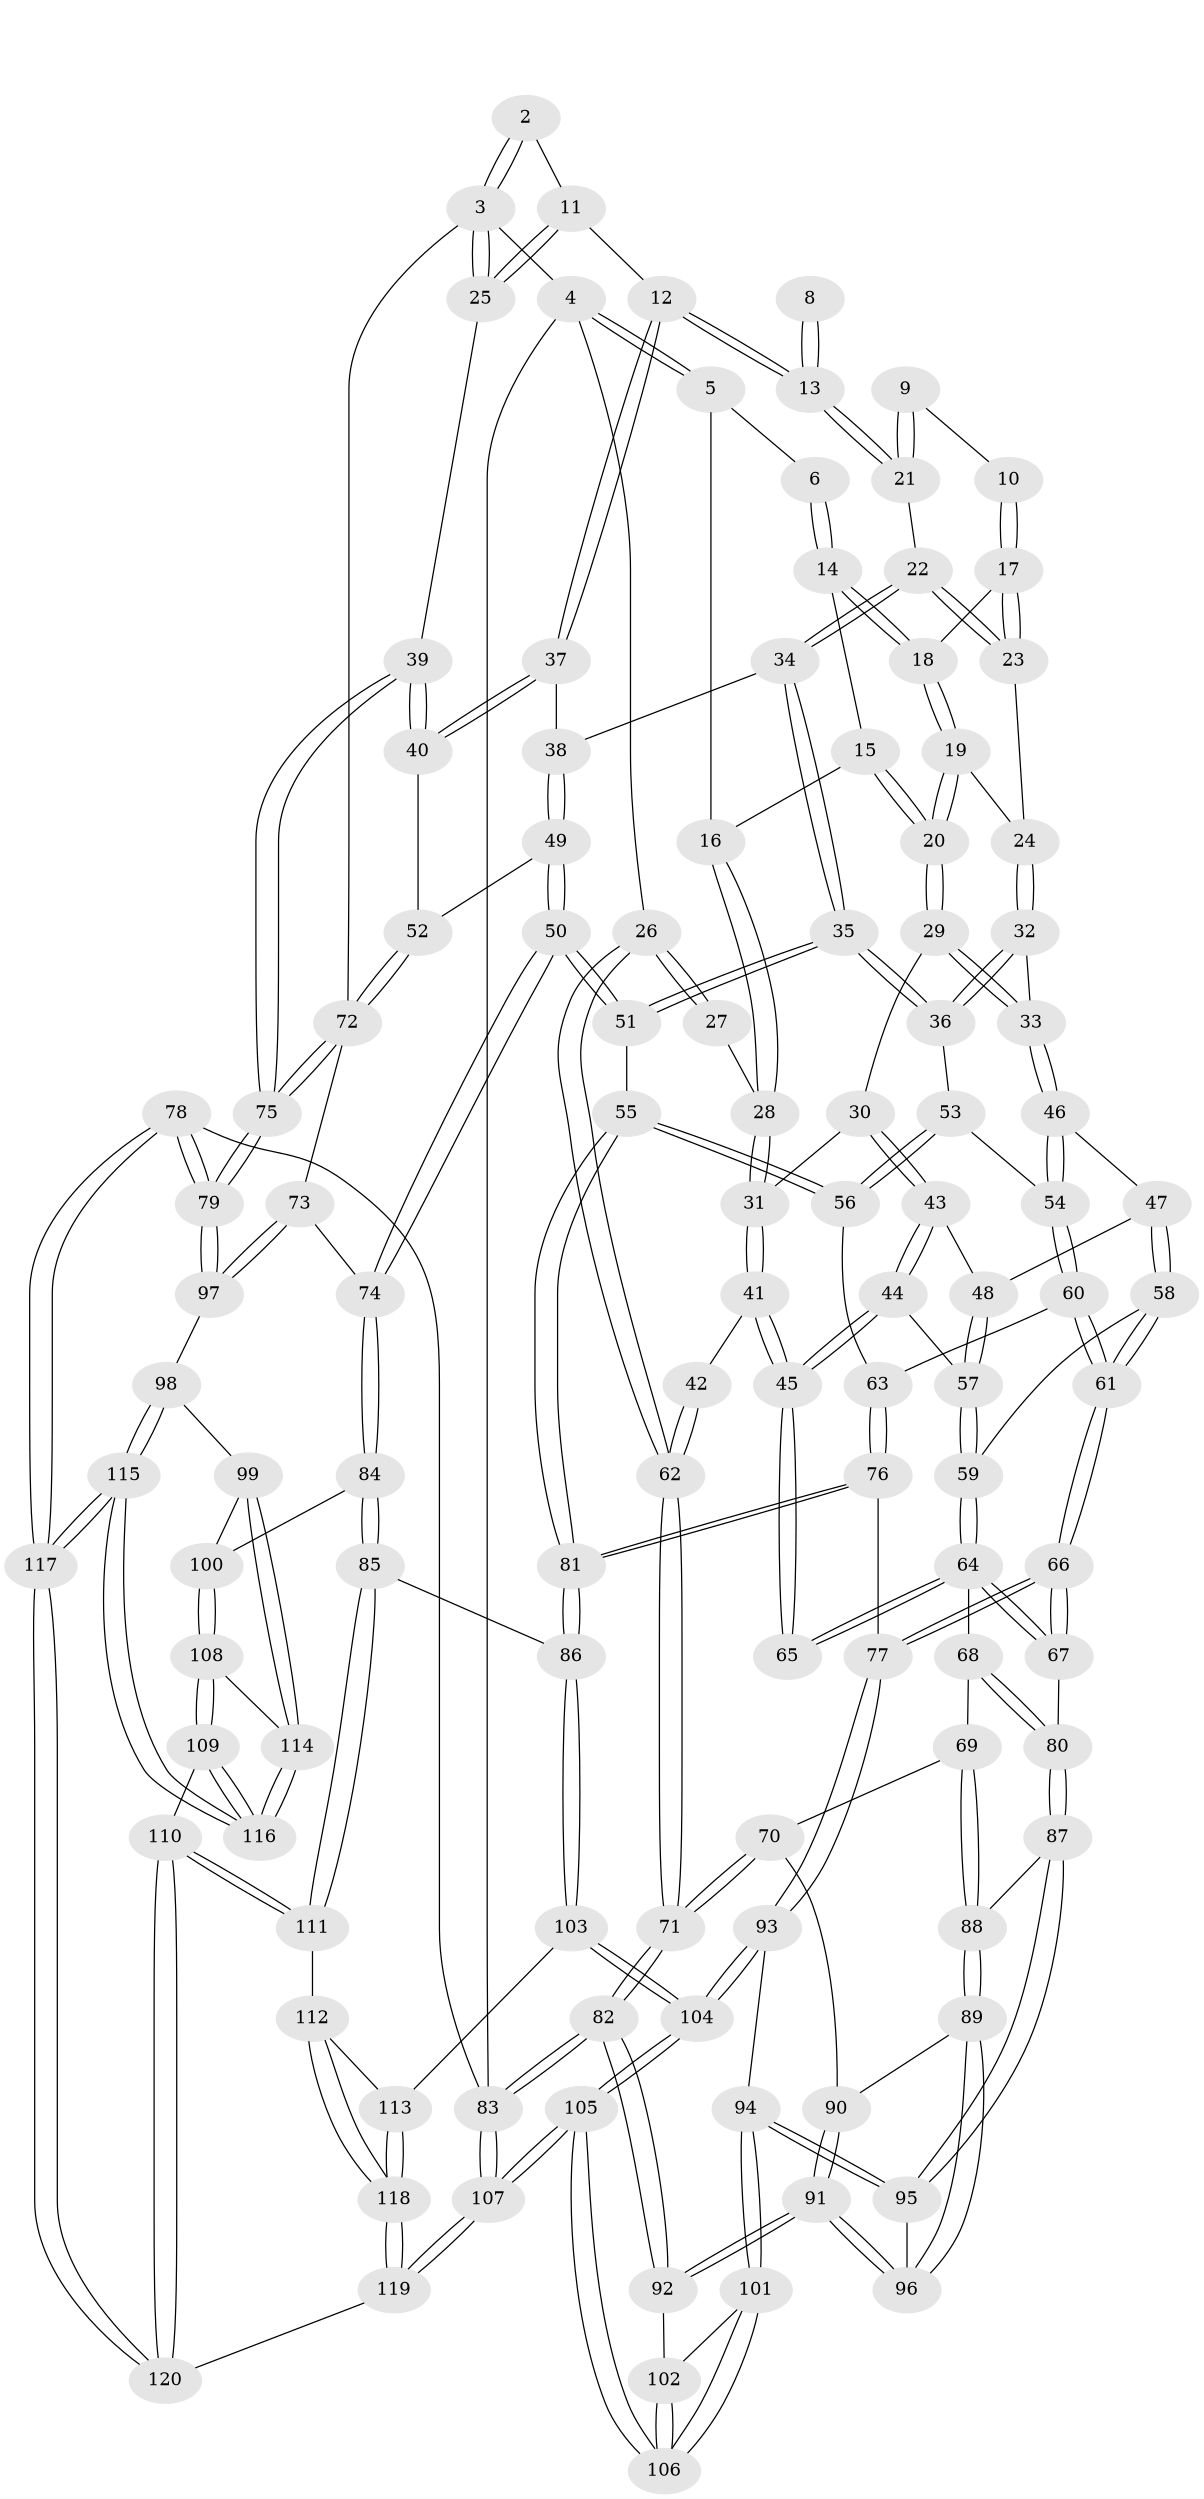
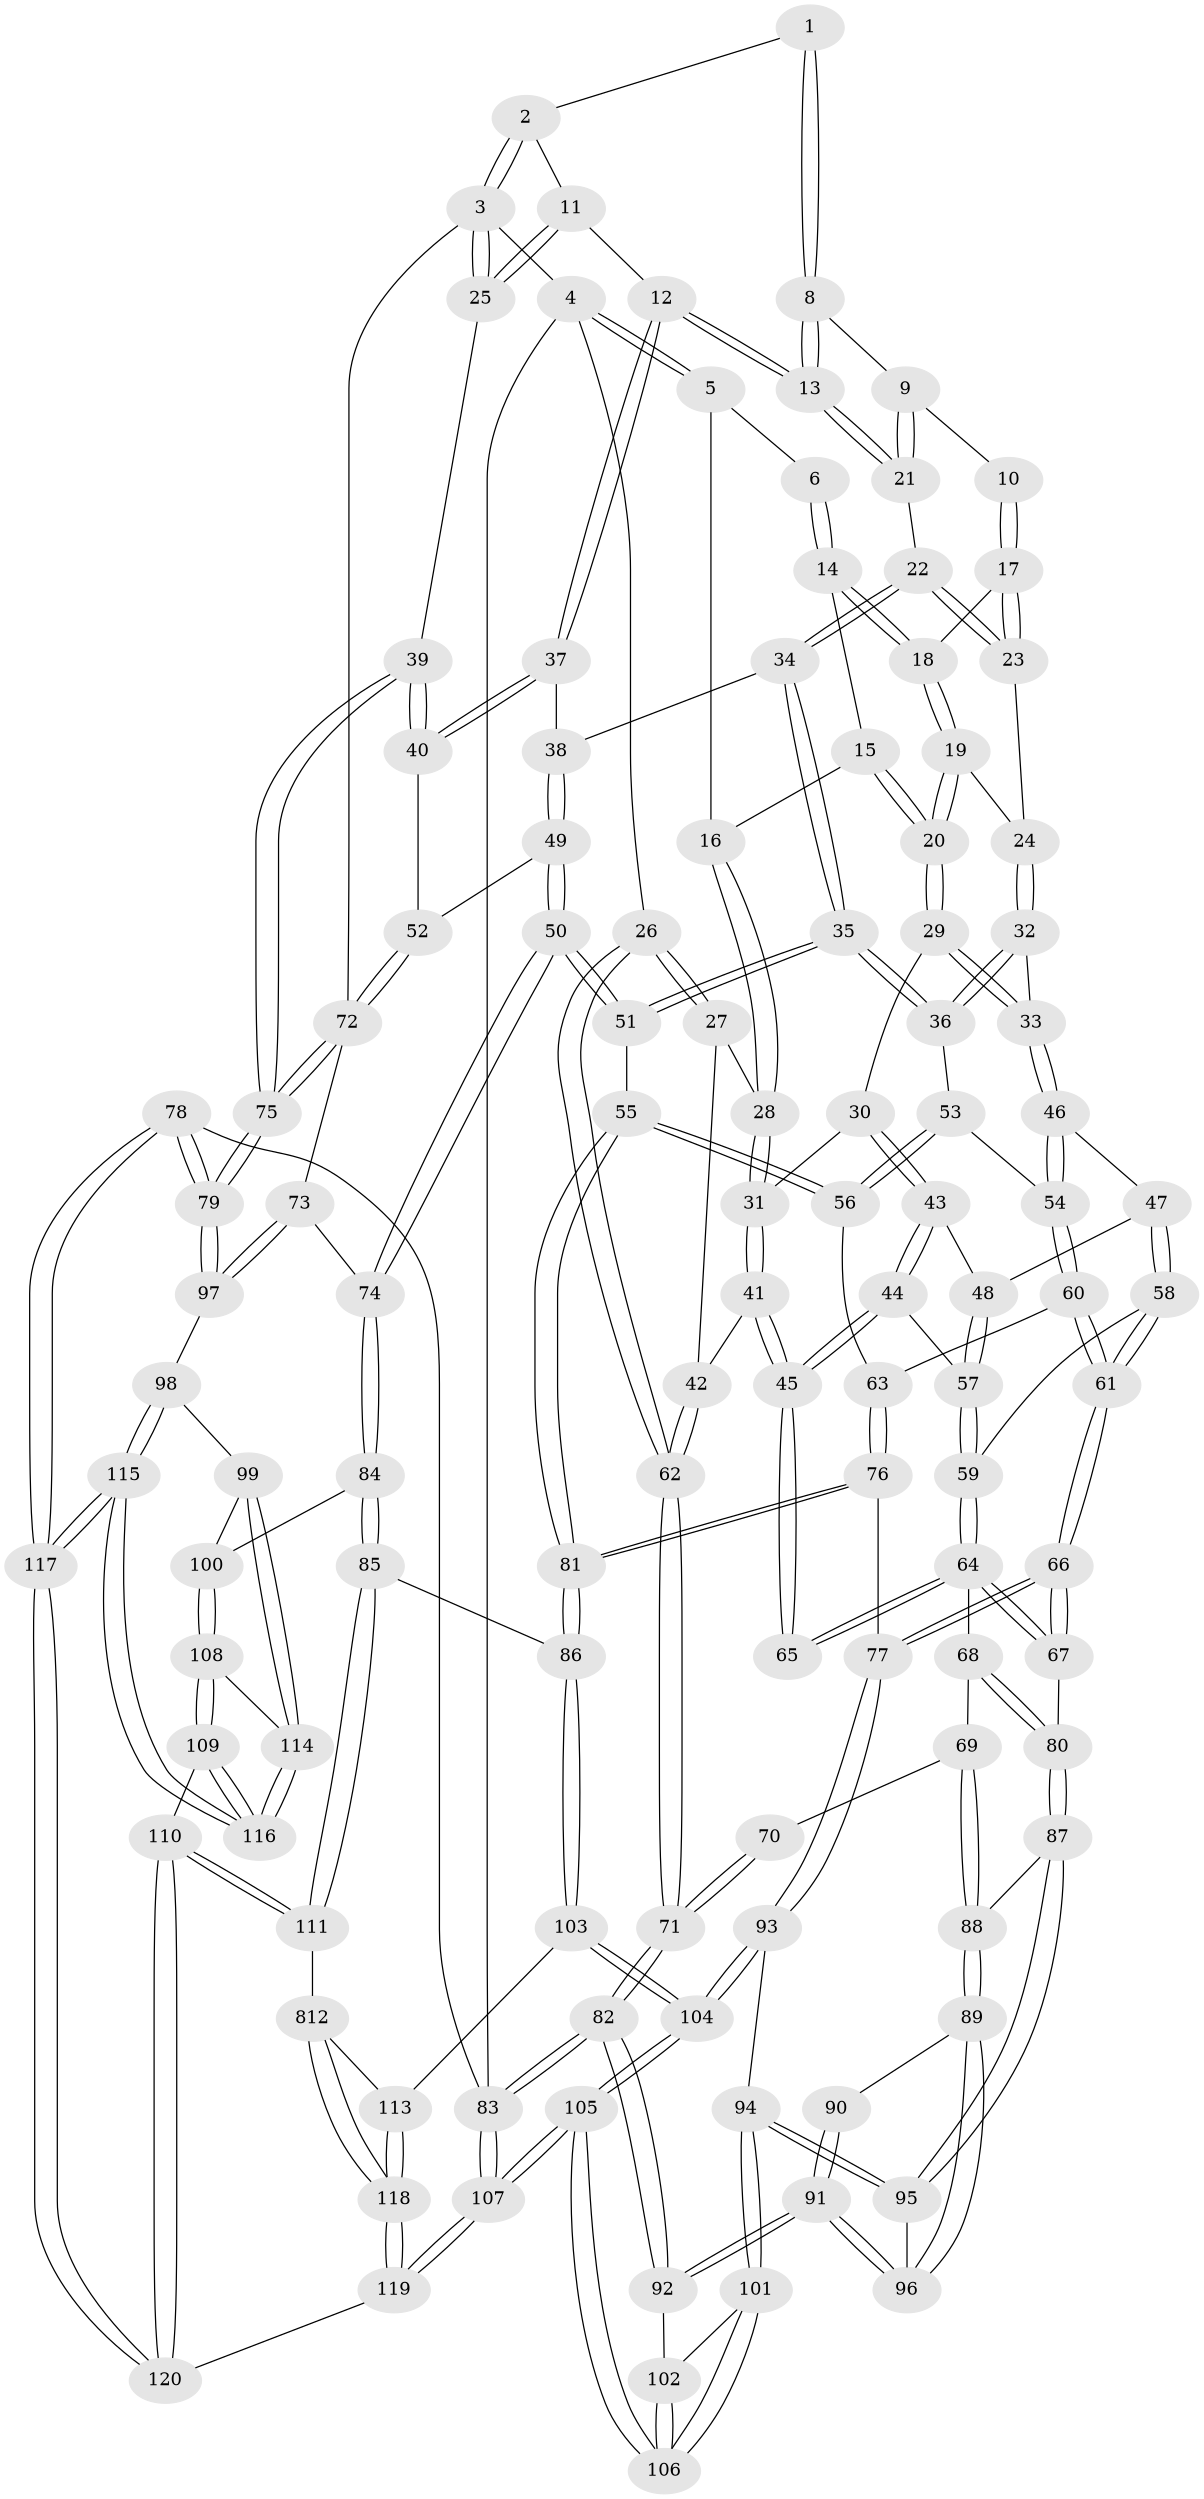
  graph {
    fontname="DejaVu Serif"
    node [color=gray90 fontname="DejaVu Serif" style=filled]
    edge [fontname="DejaVu Serif"]
+   1
    2
    8
    3
    11
    9
    13
    4
    25
    72
    12
    5
    26
    83
    39
    78
    79
    117
    6
    16
    27
    62
    107
    14
    28
    15
    18
    10
    17
    21
    22
    23
    37
    38
    40
    20
    19
    29
    31
    24
    32
    30
    33
    34
    35
    36
    75
    42
    71
    41
    43
    46
    44
    48
    45
    53
    47
    54
    51
    49
    55
    56
    52
    50
    65
    57
    59
    58
    60
    61
    74
    84
    81
    73
    63
    86
    76
    64
    66
    67
    68
    77
    82
    80
    69
    93
    87
    70
    88
    90
    89
    91
    92
    97
    98
    85
    100
    94
    104
    120
    95
    103
    102
    119
    111
    108
-   112
+   112 [label=812]
    113
    96
    106
    101
    105
    99
    115
    114
    116
    109
    118
    110
+   1 -- 2
+   1 -- 8
+   1 -- 8
    2 -- 3
    2 -- 3
    2 -- 11
+   8 -- 9
    8 -- 13
    8 -- 13
    3 -- 4
    3 -- 25
    3 -- 25
    3 -- 72
    11 -- 25
    11 -- 25
    11 -- 12
    9 -- 10
    9 -- 21
    9 -- 21
    13 -- 21
    13 -- 21
    4 -- 5
    4 -- 5
    4 -- 26
    4 -- 83
    25 -- 39
    72 -- 75
    72 -- 75
    72 -- 73
    12 -- 13
    12 -- 13
    12 -- 37
    12 -- 37
    5 -- 6
    5 -- 16
    26 -- 27
    26 -- 27
    26 -- 62
    26 -- 62
    83 -- 107
    83 -- 107
    39 -- 40
    39 -- 40
    39 -- 75
    39 -- 75
    78 -- 83
    78 -- 79
    78 -- 79
    78 -- 117
    78 -- 117
    79 -- 97
    79 -- 97
    117 -- 120
    117 -- 120
    6 -- 14
    6 -- 14
    16 -- 28
    16 -- 28
    27 -- 28
+   27 -- 42
    62 -- 71
    62 -- 71
    107 -- 119
    107 -- 119
    14 -- 15
    14 -- 18
    14 -- 18
    28 -- 31
    28 -- 31
    15 -- 16
    15 -- 20
    15 -- 20
    18 -- 19
    18 -- 19
    10 -- 17
    10 -- 17
    17 -- 18
    17 -- 23
    17 -- 23
    21 -- 22
    22 -- 23
    22 -- 23
    22 -- 34
    22 -- 34
    23 -- 24
    37 -- 38
    37 -- 40
    37 -- 40
    38 -- 49
    38 -- 49
    40 -- 52
    20 -- 29
    20 -- 29
    19 -- 20
    19 -- 20
    19 -- 24
    29 -- 30
    29 -- 33
    29 -- 33
    31 -- 41
    31 -- 41
    24 -- 32
    24 -- 32
    32 -- 33
    32 -- 36
    32 -- 36
    30 -- 31
    30 -- 43
    30 -- 43
    33 -- 46
    33 -- 46
    34 -- 38
    34 -- 35
    34 -- 35
    35 -- 36
    35 -- 36
    35 -- 51
    35 -- 51
    36 -- 53
    75 -- 79
    75 -- 79
    42 -- 62
    42 -- 62
    71 -- 82
    71 -- 82
    41 -- 42
    41 -- 45
    41 -- 45
    43 -- 44
    43 -- 44
    43 -- 48
    46 -- 47
    46 -- 54
    46 -- 54
    44 -- 45
    44 -- 45
    44 -- 57
    48 -- 57
    48 -- 57
    45 -- 65
    45 -- 65
    53 -- 54
    53 -- 56
    53 -- 56
    47 -- 48
    47 -- 58
    47 -- 58
    54 -- 60
    54 -- 60
    51 -- 55
    49 -- 52
    49 -- 50
    49 -- 50
    55 -- 56
    55 -- 56
    55 -- 81
    55 -- 81
    56 -- 63
    52 -- 72
    52 -- 72
    50 -- 51
    50 -- 51
    50 -- 74
    50 -- 74
    57 -- 59
    57 -- 59
    59 -- 64
    59 -- 64
    58 -- 59
    58 -- 61
    58 -- 61
    60 -- 61
    60 -- 61
    60 -- 63
    61 -- 66
    61 -- 66
    74 -- 84
    74 -- 84
    84 -- 85
    84 -- 85
    84 -- 100
    81 -- 86
    81 -- 86
    73 -- 74
    73 -- 97
    73 -- 97
    63 -- 76
    63 -- 76
    86 -- 103
    86 -- 103
    76 -- 81
    76 -- 81
    76 -- 77
    64 -- 65
    64 -- 65
    64 -- 67
    64 -- 67
    64 -- 68
    66 -- 67
    66 -- 67
    66 -- 77
    66 -- 77
    67 -- 80
    68 -- 80
    68 -- 80
    68 -- 69
    77 -- 93
    77 -- 93
    82 -- 83
    82 -- 83
    82 -- 92
    82 -- 92
    80 -- 87
    80 -- 87
    69 -- 70
    69 -- 88
    69 -- 88
    93 -- 94
    93 -- 104
    93 -- 104
    87 -- 88
    87 -- 95
    87 -- 95
    70 -- 71
    70 -- 71
-   70 -- 90
    88 -- 89
    88 -- 89
    90 -- 91
    90 -- 91
    89 -- 90
    89 -- 96
    89 -- 96
    91 -- 92
    91 -- 92
    91 -- 96
    91 -- 96
    92 -- 102
    97 -- 98
    98 -- 99
    98 -- 115
    98 -- 115
    85 -- 86
    85 -- 111
    85 -- 111
    100 -- 108
    100 -- 108
    94 -- 95
    94 -- 95
    94 -- 101
    94 -- 101
    104 -- 105
    104 -- 105
    95 -- 96
    103 -- 104
    103 -- 104
    103 -- 113
    102 -- 106
    102 -- 106
    119 -- 120
    111 -- 112
    108 -- 114
    108 -- 109
    108 -- 109
    112 -- 113
    112 -- 118
    112 -- 118
    113 -- 118
    113 -- 118
    101 -- 102
    101 -- 106
    101 -- 106
    105 -- 107
    105 -- 107
    105 -- 106
    105 -- 106
    99 -- 100
    99 -- 114
    99 -- 114
    115 -- 117
    115 -- 117
    115 -- 116
    115 -- 116
    114 -- 116
    114 -- 116
    109 -- 116
    109 -- 116
    109 -- 110
    118 -- 119
    118 -- 119
    110 -- 120
    110 -- 120
    110 -- 111
    110 -- 111
  }
